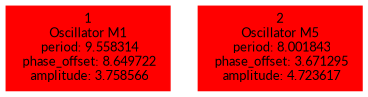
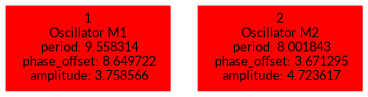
  digraph {
    forcelabels=true
    fontname=Lato
    node [color=red fontsize=8 shape=box style=filled fontname=Lato]
    n1 [label=<1<BR />Oscillator M1<BR /> period: 9.558314<BR /> phase_offset: 8.649722<BR /> amplitude: 3.758566>]
-   n2 [label=<2<BR />Oscillator M5<BR /> period: 8.001843<BR /> phase_offset: 3.671295<BR /> amplitude: 4.723617>]
+   n2 [label=<2<BR />Oscillator M2<BR /> period: 8.001843<BR /> phase_offset: 3.671295<BR /> amplitude: 4.723617>]
  }
